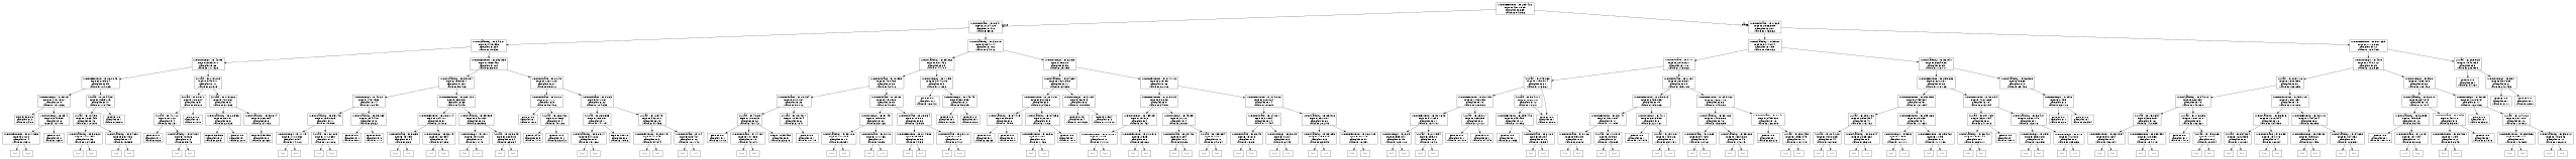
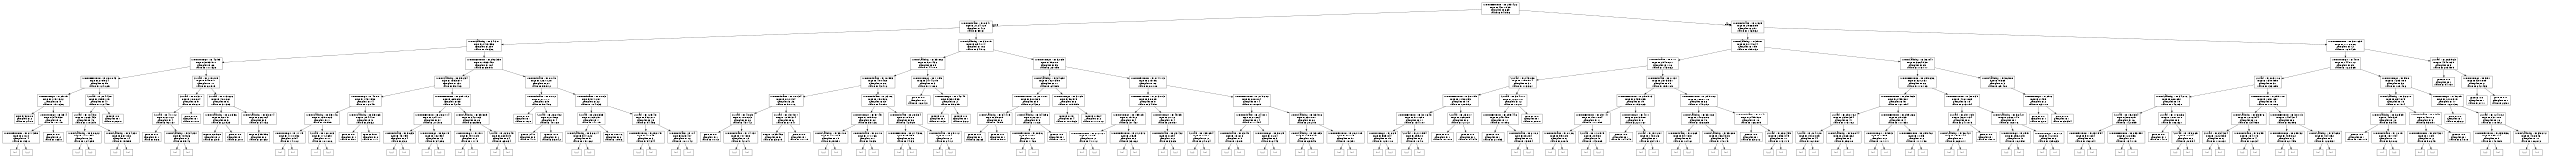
  digraph {
    node [shape=box]
    n1 [label="WOA_TEMP_K <= 293.422\nmse = 4317.939\nsamples = 669\nvalue = 94.896"]
    n2 [label="WOA_Nitrate <= 8.341\nmse = 2124.128\nsamples = 412\nvalue = 59.31"]
    n3 [label="WOA_Nitrate <= 0.329\nmse = 2966.385\nsamples = 257\nvalue = 146.932"]
    n4 [label="WOA_Salinity <= 34.301\nmse = 2413.556\nsamples = 230\nvalue = 79.336"]
    n5 [label="WOA_Salinity <= 33.879\nmse = 654.174\nsamples = 182\nvalue = 34.512"]
    n6 [label="WOA_Salinity <= 35.81\nmse = 3174.644\nsamples = 185\nvalue = 155.032"]
    n7 [label="WOA_TEMP_K <= 301.635\nmse = 1776.666\nsamples = 72\nvalue = 125.425"]
    n8 [label="WOA_MLDpt <= 42.55\nmse = 3053.511\nsamples = 66\nvalue = 111.528"]
    n9 [label="WOA_TEMP_K <= 292.358\nmse = 1533.451\nsamples = 164\nvalue = 65.901"]
    n10 [label="WOA_Salinity <= 33.862\nmse = 521.436\nsamples = 89\nvalue = 44.708"]
    n11 [label="WOA_MLDpt <= 32.65\nmse = 592.08\nsamples = 93\nvalue = 25.095"]
    n12 [label="WOA_TEMP_K <= 280.043\nmse = 2785.24\nsamples = 55\nvalue = 124.025"]
    n13 [label="SWrad <= 119.205\nmse = 945.871\nsamples = 11\nvalue = 60.915"]
    n14 [label="WOA_Salinity <= 35.234\nmse = 1353.377\nsamples = 137\nvalue = 59.403"]
    n15 [label="WOA_Nitrate <= 0.048\nmse = 1267.128\nsamples = 27\nvalue = 95.972"]
    n16 [label="WOA_MLDpt <= 25.75\nmse = 1797.322\nsamples = 8\nvalue = 197.636"]
    n17 [label="SWrad <= 284.428\nmse = 1955.179\nsamples = 47\nvalue = 112.458"]
    n18 [label="SWrad <= 80.371\nmse = 108.604\nsamples = 5\nvalue = 89.678"]
    n19 [label="SWrad <= 173.626\nmse = 400.261\nsamples = 6\nvalue = 37.383"]
    n20 [label="mse = 3200.0\nsamples = 2\nvalue = 240.0"]
-   n21 [label="WOA_MLDpt <= 35.4\nmse = 345.938\nsamples = 6\nmse = 181.75"]
+   n21 [label="WOA_MLDpt <= 35.4\nmse = 345.938\nsamples = 6\nvalue = 181.75"]
    n22 [label="SWrad <= 184.921\nmse = 1663.453\nsamples = 46\nvalue = 110.319"]
    n23 [label="mse = 0.0\nsamples = 1\nvalue = 260.0"]
    n24 [label="WOA_TEMP_K <= 277.358\nmse = 216.0\nsamples = 4\nvalue = 193.0"]
    n25 [label="mse = 0.0\nsamples = 2\nvalue = 163.0"]
    n26 [label="(...)"]
    n27 [label="(...)"]
    n28 [label="WOA_Salinity <= 32.622\nmse = 1471.991\nsamples = 32\nvalue = 124.699"]
    n29 [label="WOA_Salinity <= 34.231\nmse = 687.032\nsamples = 14\nvalue = 79.599"]
    n30 [label="(...)"]
    n31 [label="(...)"]
    n32 [label="(...)"]
    n33 [label="(...)"]
    n34 [label="SWrad <= 41.112\nmse = 67.727\nsamples = 4\nvalue = 92.137"]
    n35 [label="mse = 0.0\nsamples = 1\nvalue = 70.0"]
    n36 [label="WOA_Salinity <= 22.356\nmse = 52.151\nsamples = 3\nvalue = 22.925"]
    n37 [label="WOA_Salinity <= 33.874\nmse = 266.164\nsamples = 3\nvalue = 54.732"]
    n38 [label="mse = 0.0\nsamples = 1\nvalue = 86.6"]
    n39 [label="WOA_Salinity <= 34.237\nmse = 78.926\nsamples = 3\nvalue = 95.46"]
    n40 [label="(...)"]
    n41 [label="(...)"]
    n42 [label="mse = 60.528\nsamples = 2\nvalue = 23.51"]
    n43 [label="mse = 0.0\nsamples = 1\nvalue = 20.0"]
    n44 [label="mse = 355.556\nsamples = 2\nvalue = 60.667"]
    n45 [label="WOA_MLDpt <= 400.0\nmse = 1437.998\nsamples = 74\nvalue = 76.845"]
    n46 [label="WOA_TEMP_K <= 289.192\nmse = 689.697\nsamples = 63\nvalue = 42.48"]
    n47 [label="WOA_Nitrate <= 0.012\nmse = 277.711\nsamples = 5\nvalue = 50.406"]
    n48 [label="WOA_Nitrate <= 0.083\nmse = 977.287\nsamples = 22\nvalue = 104.833"]
    n49 [label="WOA_Salinity <= 35.146\nmse = 1350.823\nsamples = 71\nvalue = 79.599"]
    n50 [label="WOA_Salinity <= 35.063\nmse = 294.418\nsamples = 3\nvalue = 25.62"]
    n51 [label="WOA_TEMP_K <= 286.714\nmse = 124.117\nsamples = 37\nvalue = 27.316"]
    n52 [label="WOA_Salinity <= 35.389\nmse = 642.163\nsamples = 26\nvalue = 66.586"]
    n53 [label="WOA_MLDpt <= 17.75\nmse = 1110.052\nsamples = 54\nvalue = 74.102"]
    n54 [label="SWrad <= 160.003\nmse = 1712.651\nsamples = 17\nvalue = 101.006"]
    n55 [label="mse = 0.0\nsamples = 1\nvalue = 59.7"]
    n56 [label="mse = 5.07\nsamples = 2\nvalue = 17.1"]
    n57 [label="(...)"]
    n58 [label="(...)"]
    n59 [label="(...)"]
    n60 [label="(...)"]
    n61 [label="WOA_Nitrate <= 3.633\nmse = 43.759\nsamples = 24\nvalue = 23.2"]
    n62 [label="WOA_MLDpt <= 50.15\nmse = 182.934\nsamples = 13\nvalue = 34.296"]
    n63 [label="WOA_MLDpt <= 15.1\nmse = 4970.25\nsamples = 2\nvalue = 117.5"]
    n64 [label="SWrad <= 223.249\nmse = 260.519\nsamples = 24\nvalue = 63.834"]
    n65 [label="(...)"]
    n66 [label="(...)"]
    n67 [label="(...)"]
    n68 [label="(...)"]
    n69 [label="(...)"]
    n70 [label="(...)"]
    n71 [label="(...)"]
    n72 [label="(...)"]
    n73 [label="mse = 0.0\nsamples = 1\nvalue = 76.0"]
    n74 [label="SWrad <= 286.752\nmse = 21.966\nsamples = 4\nvalue = 40.168"]
    n75 [label="SWrad <= 238.335\nmse = 769.257\nsamples = 7\nvalue = 141.15"]
    n76 [label="SWrad <= 125.481\nmse = 552.211\nsamples = 15\nvalue = 94.456"]
    n77 [label="mse = 24.0\nsamples = 3\nvalue = 41.0"]
    n78 [label="mse = -0.0\nsamples = 1\nvalue = 36.842"]
    n79 [label="WOA_Salinity <= 36.614\nmse = 547.222\nsamples = 5\nvalue = 151.667"]
    n80 [label="mse = 108.16\nsamples = 2\nvalue = 109.6"]
    n81 [label="WOA_TEMP_K <= 292.751\nmse = 47.849\nsamples = 3\nvalue = 54.344"]
    n82 [label="WOA_Nitrate <= 0.4\nmse = 323.407\nsamples = 12\nvalue = 101.142"]
    n83 [label="(...)"]
    n84 [label="(...)"]
    n85 [label="(...)"]
    n86 [label="(...)"]
    n87 [label="(...)"]
    n88 [label="(...)"]
    n89 [label="WOA_Nitrate <= 18.593\nmse = 400.468\nsamples = 86\nvalue = 43.412"]
    n90 [label="WOA_MLDpt <= 71.55\nmse = 2474.275\nsamples = 3\nvalue = 77.888"]
    n91 [label="WOA_Salinity <= 34.657\nmse = 1827.398\nsamples = 11\nvalue = 64.989"]
    n92 [label="WOA_TEMP_K <= 274.113\nmse = 213.86\nsamples = 82\nvalue = 20.108"]
    n93 [label="WOA_Nitrate <= 18.134\nmse = 872.734\nsamples = 26\nvalue = 50.716"]
    n94 [label="WOA_Nitrate <= 23.86\nmse = 150.526\nsamples = 60\nvalue = 40.091"]
    n95 [label="mse = 0.0\nsamples = 1\nvalue = 168.421"]
    n96 [label="WOA_MLDpt <= 142.45\nmse = 531.533\nsamples = 2\nvalue = 55.255"]
    n97 [label="SWrad <= 4.825\nmse = 708.613\nsamples = 20\nvalue = 45.742"]
    n98 [label="SWrad <= 157.517\nmse = 1059.374\nsamples = 6\nvalue = 67.847"]
    n99 [label="WOA_MLDpt <= 57.45\nmse = 189.912\nsamples = 22\nvalue = 35.126"]
    n100 [label="WOA_Nitrate <= 28.334\nmse = 105.88\nsamples = 38\nvalue = 42.929"]
    n101 [label="mse = 0.0\nsamples = 1\nvalue = 70.73"]
    n102 [label="WOA_Nitrate <= 14.137\nmse = 707.388\nsamples = 19\nvalue = 42.041"]
    n103 [label="mse = 1035.452\nsamples = 5\nvalue = 63.679"]
    n104 [label="mse = 0.0\nsamples = 1\nvalue = 101.19"]
    n105 [label="(...)"]
    n106 [label="(...)"]
    n107 [label="WOA_Salinity <= 33.708\nmse = 101.805\nsamples = 15\nvalue = 29.951"]
    n108 [label="WOA_Nitrate <= 20.78\nmse = 171.766\nsamples = 7\nvalue = 48.35"]
    n109 [label="WOA_TEMP_K <= 274.386\nmse = 85.959\nsamples = 36\nvalue = 44.33"]
    n110 [label="WOA_Nitrate <= 29.112\nmse = 7.784\nsamples = 2\nvalue = 24.72"]
    n111 [label="(...)"]
    n112 [label="(...)"]
    n113 [label="(...)"]
    n114 [label="(...)"]
    n115 [label="(...)"]
    n116 [label="(...)"]
    n117 [label="(...)"]
    n118 [label="(...)"]
    n119 [label="mse = 0.0\nsamples = 1\nvalue = 78.31"]
    n120 [label="mse = 0.0\nsamples = 1\nvalue = 32.2"]
    n121 [label="WOA_TEMP_K <= 281.187\nmse = 300.383\nsamples = 5\nvalue = 24.382"]
    n122 [label="WOA_MLDpt <= 31.25\nmse = 56.579\nsamples = 6\nvalue = 105.595"]
    n123 [label="WOA_TEMP_K <= 273.013\nmse = 38.829\nsamples = 8\nvalue = 34.597"]
    n124 [label="WOA_TEMP_K <= 275.202\nmse = 208.004\nsamples = 74\nvalue = 18.609"]
    n125 [label="WOA_Salinity <= 34.415\nmse = 39.605\nsamples = 2\nvalue = 45.55"]
    n126 [label="WOA_Salinity <= 34.396\nmse = 26.677\nsamples = 3\nvalue = 11.681"]
    n127 [label="mse = 8.79\nsamples = 4\nvalue = 101.523"]
    n128 [label="mse = 0.964\nsamples = 2\nvalue = 117.812"]
    n129 [label="mse = 0.0\nsamples = 1\nvalue = 36.65"]
    n130 [label="mse = 0.0\nsamples = 1\nvalue = 50.0"]
    n131 [label="WOA_TEMP_K <= 283.6\nmse = 0.091\nsamples = 2\nvalue = 7.468"]
    n132 [label="mse = 0.0\nsamples = 1\nvalue = 18.0"]
    n133 [label="(...)"]
    n134 [label="(...)"]
    n135 [label="WOA_MLDpt <= 159.25\nmse = 19.972\nsamples = 4\nvalue = 37.467"]
    n136 [label="WOA_MLDpt <= 45.35\nmse = 27.12\nsamples = 4\nvalue = 28.857"]
    n137 [label="WOA_Nitrate <= 24.801\nmse = 21.264\nsamples = 14\nvalue = 11.494"]
    n138 [label="WOA_Salinity <= 33.916\nmse = 237.087\nsamples = 60\nvalue = 20.275"]
    n139 [label="WOA_TEMP_K <= 272.121\nmse = 10.851\nsamples = 2\nvalue = 41.112"]
    n140 [label="WOA_TEMP_K <= 272.372\nmse = 2.525\nsamples = 2\nvalue = 33.822"]
    n141 [label="WOA_Nitrate <= 23.422\nmse = 8.294\nsamples = 2\nvalue = 33.65"]
    n142 [label="SWrad <= 139.654\nmse = 0.001\nsamples = 2\nvalue = 24.064"]
    n143 [label="(...)"]
    n144 [label="(...)"]
    n145 [label="(...)"]
    n146 [label="(...)"]
    n147 [label="(...)"]
    n148 [label="(...)"]
    n149 [label="(...)"]
    n150 [label="(...)"]
    n151 [label="WOA_Nitrate <= 23.49\nmse = 13.618\nsamples = 9\nvalue = 13.851"]
    n152 [label="WOA_MLDpt <= 90.25\nmse = 0.224\nsamples = 5\nvalue = 6.443"]
    n153 [label="WOA_Salinity <= 33.893\nmse = 1799.879\nsamples = 3\nvalue = 63.545"]
    n154 [label="WOA_TEMP_K <= 282.709\nmse = 80.715\nsamples = 57\nvalue = 18.351"]
    n155 [label="(...)"]
    n156 [label="(...)"]
    n157 [label="(...)"]
    n158 [label="(...)"]
    n159 [label="(...)"]
    n160 [label="(...)"]
    n161 [label="(...)"]
    n162 [label="(...)"]
    n163 [label="WOA_Nitrate <= 0.11\nmse = 2548.611\nsamples = 116\nvalue = 143.862"]
    n164 [label="WOA_Salinity <= 36.847\nmse = 3664.538\nsamples = 69\nvalue = 173.777"]
    n165 [label="WOA_MLDpt <= 48.8\nmse = 1440.712\nsamples = 69\nvalue = 122.565"]
    n166 [label="SWrad <= 265.923\nmse = 4540.839\nsamples = 3\nvalue = 205.509"]
    n167 [label="SWrad <= 249.098\nmse = 1750.974\nsamples = 31\nvalue = 113.367"]
    n168 [label="WOA_Nitrate <= 0.137\nmse = 2373.331\nsamples = 85\nvalue = 155.109"]
    n169 [label="WOA_TEMP_K <= 299.636\nmse = 3272.61\nsamples = 66\nvalue = 178.703"]
    n170 [label="WOA_Salinity <= 36.988\nmse = 9.368\nsamples = 3\nvalue = 65.408"]
    n171 [label="WOA_TEMP_K <= 301.95\nmse = 1192.293\nsamples = 19\nvalue = 128.992"]
    n172 [label="SWrad <= 304.717\nmse = 1222.707\nsamples = 12\nvalue = 78.211"]
    n173 [label="WOA_TEMP_K <= 298.913\nmse = 2435.035\nsamples = 19\nvalue = 193.023"]
    n174 [label="WOA_TEMP_K <= 299.182\nmse = 1888.776\nsamples = 66\nvalue = 145.292"]
    n175 [label="WOA_TEMP_K <= 301.643\nmse = 971.698\nsamples = 17\nvalue = 134.107"]
    n176 [label="SWrad <= 238.17\nmse = 165.289\nsamples = 2\nvalue = 72.727"]
    n177 [label="WOA_TEMP_K <= 295.446\nmse = 249.458\nsamples = 11\nvalue = 70.092"]
    n178 [label="mse = -0.0\nsamples = 1\nvalue = 200.0"]
    n179 [label="WOA_MLDpt <= 6.25\nmse = 535.847\nsamples = 15\nvalue = 129.118"]
    n180 [label="SWrad <= 217.554\nmse = 2592.0\nsamples = 2\nvalue = 184.0"]
    n181 [label="mse = 0.0\nsamples = 1\nvalue = 81.818"]
    n182 [label="mse = 0.0\nsamples = 1\nvalue = 54.545"]
    n183 [label="(...)"]
    n184 [label="(...)"]
    n185 [label="(...)"]
    n186 [label="(...)"]
    n187 [label="mse = 0.0\nsamples = 1\nvalue = 21.053"]
    n188 [label="WOA_Nitrate <= 0.102\nmse = 83.234\nsamples = 10\nvalue = 73.594"]
    n189 [label="(...)"]
    n190 [label="(...)"]
    n191 [label="WOA_TEMP_K <= 297.47\nmse = 1571.884\nsamples = 11\nvalue = 177.895"]
    n192 [label="WOA_MLDpt <= 40.1\nmse = 2813.988\nsamples = 8\nvalue = 221.767"]
    n193 [label="WOA_Salinity <= 33.168\nmse = 1402.806\nsamples = 48\nvalue = 136.685"]
    n194 [label="WOA_Nitrate <= 0.141\nmse = 2455.528\nsamples = 18\nvalue = 166.809"]
    n195 [label="WOA_Nitrate <= 0.126\nmse = 990.25\nsamples = 6\nvalue = 208.5"]
    n196 [label="SWrad <= 170.979\nmse = 20.988\nsamples = 5\nvalue = 143.889"]
    n197 [label="mse = 0.0\nsamples = 1\nvalue = 104.545"]
    n198 [label="SWrad <= 197.287\nmse = 1430.26\nsamples = 7\nvalue = 234.791"]
    n199 [label="(...)"]
    n200 [label="(...)"]
    n201 [label="(...)"]
    n202 [label="(...)"]
    n203 [label="(...)"]
    n204 [label="(...)"]
    n205 [label="WOA_Nitrate <= 0.269\nmse = 547.331\nsamples = 5\nvalue = 104.61"]
    n206 [label="WOA_Salinity <= 35.688\nmse = 1364.303\nsamples = 43\nvalue = 140.751"]
    n207 [label="mse = 0.0\nsamples = 1\nvalue = 63.212"]
    n208 [label="SWrad <= 232.459\nmse = 1856.049\nsamples = 17\nvalue = 173.715"]
    n209 [label="(...)"]
    n210 [label="(...)"]
    n211 [label="(...)"]
    n212 [label="(...)"]
    n213 [label="(...)"]
    n214 [label="(...)"]
    n215 [label="WOA_TEMP_K <= 298.969\nmse = 2499.387\nsamples = 51\nvalue = 167.854"]
    n216 [label="WOA_TEMP_K <= 300.35\nmse = 4161.865\nsamples = 15\nvalue = 213.754"]
    n217 [label="WOA_MLDpt <= 29.6\nmse = 2.499\nsamples = 2\nvalue = 63.118"]
    n218 [label="SWrad <= 292.782\nmse = 2390.354\nsamples = 47\nvalue = 173.782"]
    n219 [label="WOA_TEMP_K <= 299.266\nmse = 29.039\nsamples = 4\nvalue = 111.531"]
    n220 [label="SWrad <= 297.789\nmse = 3227.734\nsamples = 8\nvalue = 241.875"]
    n221 [label="WOA_Salinity <= 36.427\nmse = 2366.748\nsamples = 7\nvalue = 168.76"]
    n222 [label="SWrad <= 204.728\nmse = 1902.805\nsamples = 44\nvalue = 167.987"]
    n223 [label="WOA_Salinity <= 36.044\nmse = 2063.682\nsamples = 3\nvalue = 256.08"]
    n224 [label="WOA_MLDpt <= 59.3\nmse = 1.585\nsamples = 2\nvalue = 107.771"]
    n225 [label="WOA_TEMP_K <= 299.461\nmse = 11.95\nsamples = 2\nvalue = 117.798"]
    n226 [label="(...)"]
    n227 [label="(...)"]
    n228 [label="(...)"]
    n229 [label="(...)"]
    n230 [label="(...)"]
    n231 [label="(...)"]
    n232 [label="(...)"]
    n233 [label="(...)"]
    n234 [label="WOA_Salinity <= 36.427\nmse = 1575.148\nsamples = 7\nvalue = 263.077"]
    n235 [label="mse = 0.0\nsamples = 1\nvalue = 150.0"]
    n236 [label="WOA_MLDpt <= 25.5\nmse = 2532.291\nsamples = 5\nvalue = 182.957"]
    n237 [label="WOA_MLDpt <= 21.2\nmse = 412.802\nsamples = 2\nvalue = 135.633"]
    n238 [label="(...)"]
    n239 [label="(...)"]
    n240 [label="(...)"]
    n241 [label="(...)"]
    n242 [label="(...)"]
    n243 [label="(...)"]
    n244 [label="mse = 0.0\nsamples = 1\nvalue = 62.0"]
    n245 [label="mse = 0.0\nsamples = 1\nvalue = 65.354"]
    n246 [label="SWrad <= 209.116\nmse = 1300.598\nsamples = 37\nvalue = 133.899"]
    n247 [label="WOA_MLDpt <= 55.8\nmse = 1283.088\nsamples = 32\nvalue = 109.486"]
    n248 [label="mse = 0.0\nsamples = 1\nvalue = 94.737"]
    n249 [label="WOA_MLDpt <= 59.1\nmse = 600.889\nsamples = 2\nvalue = 242.433"]
    n250 [label="WOA_Salinity <= 34.216\nmse = 608.657\nsamples = 19\nvalue = 146.838"]
    n251 [label="WOA_TEMP_K <= 299.118\nmse = 1691.637\nsamples = 18\nvalue = 118.086"]
    n252 [label="WOA_Salinity <= 36.678\nmse = 634.875\nsamples = 15\nvalue = 87.514"]
    n253 [label="WOA_MLDpt <= 56.85\nmse = 1218.319\nsamples = 17\nvalue = 122.136"]
    n254 [label="SWrad <= 152.334\nmse = 386.675\nsamples = 16\nvalue = 142.859"]
    n255 [label="SWrad <= 176.636\nmse = 1087.018\nsamples = 3\nvalue = 186.627"]
    n256 [label="WOA_Salinity <= 35.576\nmse = 1216.944\nsamples = 10\nvalue = 134.958"]
    n257 [label="WOA_TEMP_K <= 300.13\nmse = 1484.374\nsamples = 8\nvalue = 96.996"]
    n258 [label="WOA_TEMP_K <= 297.954\nmse = 501.684\nsamples = 8\nvalue = 152.847"]
    n259 [label="WOA_TEMP_K <= 293.997\nmse = 122.356\nsamples = 8\nvalue = 134.119"]
    n260 [label="mse = 0.0\nsamples = 1\nvalue = 140.0"]
    n261 [label="SWrad <= 193.265\nmse = 0.004\nsamples = 2\nvalue = 209.94"]
    n262 [label="(...)"]
    n263 [label="(...)"]
    n264 [label="(...)"]
    n265 [label="(...)"]
    n266 [label="(...)"]
    n267 [label="(...)"]
    n268 [label="SWrad <= 234.324\nmse = 1222.538\nsamples = 6\nvalue = 118.037"]
    n269 [label="WOA_Nitrate <= 3.259\nmse = 134.778\nsamples = 4\nvalue = 160.34"]
    n270 [label="WOA_TEMP_K <= 299.32\nmse = 489.322\nsamples = 3\nvalue = 67.455"]
    n271 [label="WOA_Salinity <= 34.692\nmse = 734.052\nsamples = 5\nvalue = 126.537"]
    n272 [label="(...)"]
    n273 [label="(...)"]
    n274 [label="(...)"]
    n275 [label="(...)"]
    n276 [label="(...)"]
    n277 [label="(...)"]
    n278 [label="(...)"]
    n279 [label="(...)"]
    n280 [label="WOA_Salinity <= 32.539\nmse = 409.325\nsamples = 12\nvalue = 96.481"]
    n281 [label="WOA_Nitrate <= 0.549\nmse = 48.716\nsamples = 3\nvalue = 53.891"]
    n282 [label="mse = 0.0\nsamples = 1\nvalue = 236.2"]
    n283 [label="SWrad <= 124.002\nmse = 837.108\nsamples = 16\nvalue = 118.572"]
    n284 [label="mse = 0.0\nsamples = 1\nvalue = 159.175"]
    n285 [label="WOA_Nitrate <= 1.019\nmse = 137.754\nsamples = 11\nvalue = 92.002"]
    n286 [label="WOA_TEMP_K <= 294.327\nmse = 11.89\nsamples = 2\nvalue = 50.249"]
    n287 [label="mse = 0.0\nsamples = 1\nvalue = 64.818"]
    n288 [label="(...)"]
    n289 [label="(...)"]
    n290 [label="(...)"]
    n291 [label="(...)"]
    n292 [label="WOA_TEMP_K <= 293.536\nmse = 899.174\nsamples = 5\nvalue = 140.909"]
    n293 [label="WOA_Salinity <= 35.272\nmse = 406.346\nsamples = 11\nvalue = 106.872"]
    n294 [label="(...)"]
    n295 [label="(...)"]
    n296 [label="(...)"]
    n297 [label="(...)"]
    n298 [label="mse = 0.0\nsamples = 1\nvalue = 277.1"]
    n299 [label="mse = 0.0\nsamples = 1\nvalue = 225.1"]
    n1 -> n2 [headlabel=True labelangle=45 labeldistance=2.5]
    n1 -> n3 [headlabel=False labelangle=-45 labeldistance=2.5]
    n2 -> n4
    n2 -> n5
    n3 -> n6
    n3 -> n7
    n4 -> n8
    n4 -> n9
    n5 -> n10
    n5 -> n11
    n6 -> n163
    n6 -> n164
    n7 -> n165
    n7 -> n166
    n8 -> n12
    n8 -> n13
    n9 -> n14
    n9 -> n15
    n10 -> n89
    n10 -> n90
    n11 -> n91
    n11 -> n92
    n12 -> n16
    n12 -> n17
    n13 -> n18
    n13 -> n19
    n14 -> n45
    n14 -> n46
    n15 -> n47
    n15 -> n48
    n16 -> n20
    n16 -> n21
    n17 -> n22
    n17 -> n23
    n18 -> n34
    n18 -> n35
    n19 -> n36
    n19 -> n37
    n21 -> n24
    n21 -> n25
    n22 -> n28
    n22 -> n29
    n24 -> n26
    n24 -> n27
    n28 -> n30
    n28 -> n31
    n29 -> n32
    n29 -> n33
    n34 -> n38
    n34 -> n39
    n36 -> n42
    n36 -> n43
    n37 -> n44
    n39 -> n40
    n39 -> n41
    n45 -> n49
    n45 -> n50
    n46 -> n51
    n46 -> n52
    n47 -> n73
    n47 -> n74
    n48 -> n75
    n48 -> n76
    n49 -> n53
    n49 -> n54
    n50 -> n55
    n50 -> n56
    n51 -> n61
    n51 -> n62
    n52 -> n63
    n52 -> n64
    n53 -> n57
    n53 -> n58
    n54 -> n59
    n54 -> n60
    n61 -> n65
    n61 -> n66
    n62 -> n67
    n62 -> n68
    n63 -> n69
    n63 -> n70
    n64 -> n71
    n64 -> n72
    n74 -> n77
    n74 -> n78
    n75 -> n79
    n75 -> n80
    n76 -> n81
    n76 -> n82
    n79 -> n83
    n79 -> n84
    n81 -> n85
    n81 -> n86
    n82 -> n87
    n82 -> n88
    n89 -> n93
    n89 -> n94
    n90 -> n95
    n90 -> n96
    n91 -> n121
    n91 -> n122
    n92 -> n123
    n92 -> n124
    n93 -> n97
    n93 -> n98
    n94 -> n99
    n94 -> n100
    n96 -> n119
    n96 -> n120
    n97 -> n101
    n97 -> n102
-   n97 -> n103
+   n98 -> n103
    n98 -> n104
    n99 -> n107
    n99 -> n108
    n100 -> n109
    n100 -> n110
    n102 -> n105
    n102 -> n106
    n107 -> n111
    n107 -> n112
    n108 -> n113
    n108 -> n114
    n109 -> n115
    n109 -> n116
    n110 -> n117
    n110 -> n118
    n121 -> n125
    n121 -> n126
    n122 -> n127
    n122 -> n128
    n123 -> n135
    n123 -> n136
    n124 -> n137
    n124 -> n138
    n125 -> n129
    n125 -> n130
    n126 -> n131
    n126 -> n132
    n131 -> n133
    n131 -> n134
    n135 -> n139
    n135 -> n140
    n136 -> n141
-   n136 -> n142
    n137 -> n151
    n137 -> n152
    n138 -> n153
    n138 -> n154
    n139 -> n143
    n139 -> n144
    n140 -> n145
    n140 -> n146
    n141 -> n147
    n141 -> n148
    n142 -> n149
    n142 -> n150
    n151 -> n155
    n151 -> n156
    n152 -> n157
    n152 -> n158
    n153 -> n159
    n153 -> n160
    n154 -> n161
    n154 -> n162
    n163 -> n167
    n163 -> n168
    n164 -> n169
    n164 -> n170
    n165 -> n246
    n165 -> n247
    n166 -> n248
    n166 -> n249
    n167 -> n171
-   n167 -> n178
+   n167 -> n172
    n168 -> n173
    n168 -> n174
    n169 -> n215
    n169 -> n216
    n170 -> n217
    n171 -> n175
    n171 -> n176
    n172 -> n177
    n172 -> n178
    n173 -> n191
    n173 -> n192
    n174 -> n193
    n174 -> n194
    n175 -> n179
    n175 -> n180
    n176 -> n181
    n176 -> n182
    n177 -> n187
    n177 -> n188
    n179 -> n183
    n179 -> n184
    n180 -> n185
    n180 -> n186
    n188 -> n189
    n188 -> n190
    n191 -> n195
    n191 -> n196
    n192 -> n197
    n192 -> n198
    n193 -> n205
    n193 -> n206
    n194 -> n207
    n194 -> n208
    n195 -> n199
    n195 -> n200
    n196 -> n201
    n196 -> n202
    n198 -> n203
    n198 -> n204
    n205 -> n209
    n205 -> n210
    n206 -> n211
    n206 -> n212
    n208 -> n213
    n208 -> n214
    n215 -> n218
    n215 -> n219
    n216 -> n220
    n216 -> n221
    n217 -> n244
    n217 -> n245
    n218 -> n222
    n218 -> n223
    n219 -> n224
    n219 -> n225
    n220 -> n234
    n220 -> n235
    n221 -> n236
    n221 -> n237
    n222 -> n226
    n222 -> n227
    n223 -> n228
    n223 -> n229
    n224 -> n230
    n224 -> n231
    n225 -> n232
    n225 -> n233
    n234 -> n238
    n234 -> n239
    n236 -> n240
    n236 -> n241
    n237 -> n242
    n237 -> n243
    n246 -> n250
    n246 -> n251
    n247 -> n252
    n247 -> n253
    n249 -> n298
    n249 -> n299
    n250 -> n254
    n250 -> n255
    n251 -> n256
    n251 -> n257
    n252 -> n280
    n252 -> n281
    n253 -> n282
    n253 -> n283
    n254 -> n258
    n254 -> n259
    n255 -> n260
    n255 -> n261
    n256 -> n268
    n256 -> n269
    n257 -> n270
    n257 -> n271
    n258 -> n262
    n258 -> n263
    n259 -> n264
    n259 -> n265
    n261 -> n266
    n261 -> n267
    n268 -> n272
    n268 -> n273
    n269 -> n274
    n269 -> n275
    n270 -> n276
    n270 -> n277
    n271 -> n278
    n271 -> n279
    n280 -> n284
    n280 -> n285
    n281 -> n286
    n281 -> n287
    n283 -> n292
    n283 -> n293
    n285 -> n288
    n285 -> n289
    n286 -> n290
    n286 -> n291
    n292 -> n294
    n292 -> n295
    n293 -> n296
    n293 -> n297
  }
